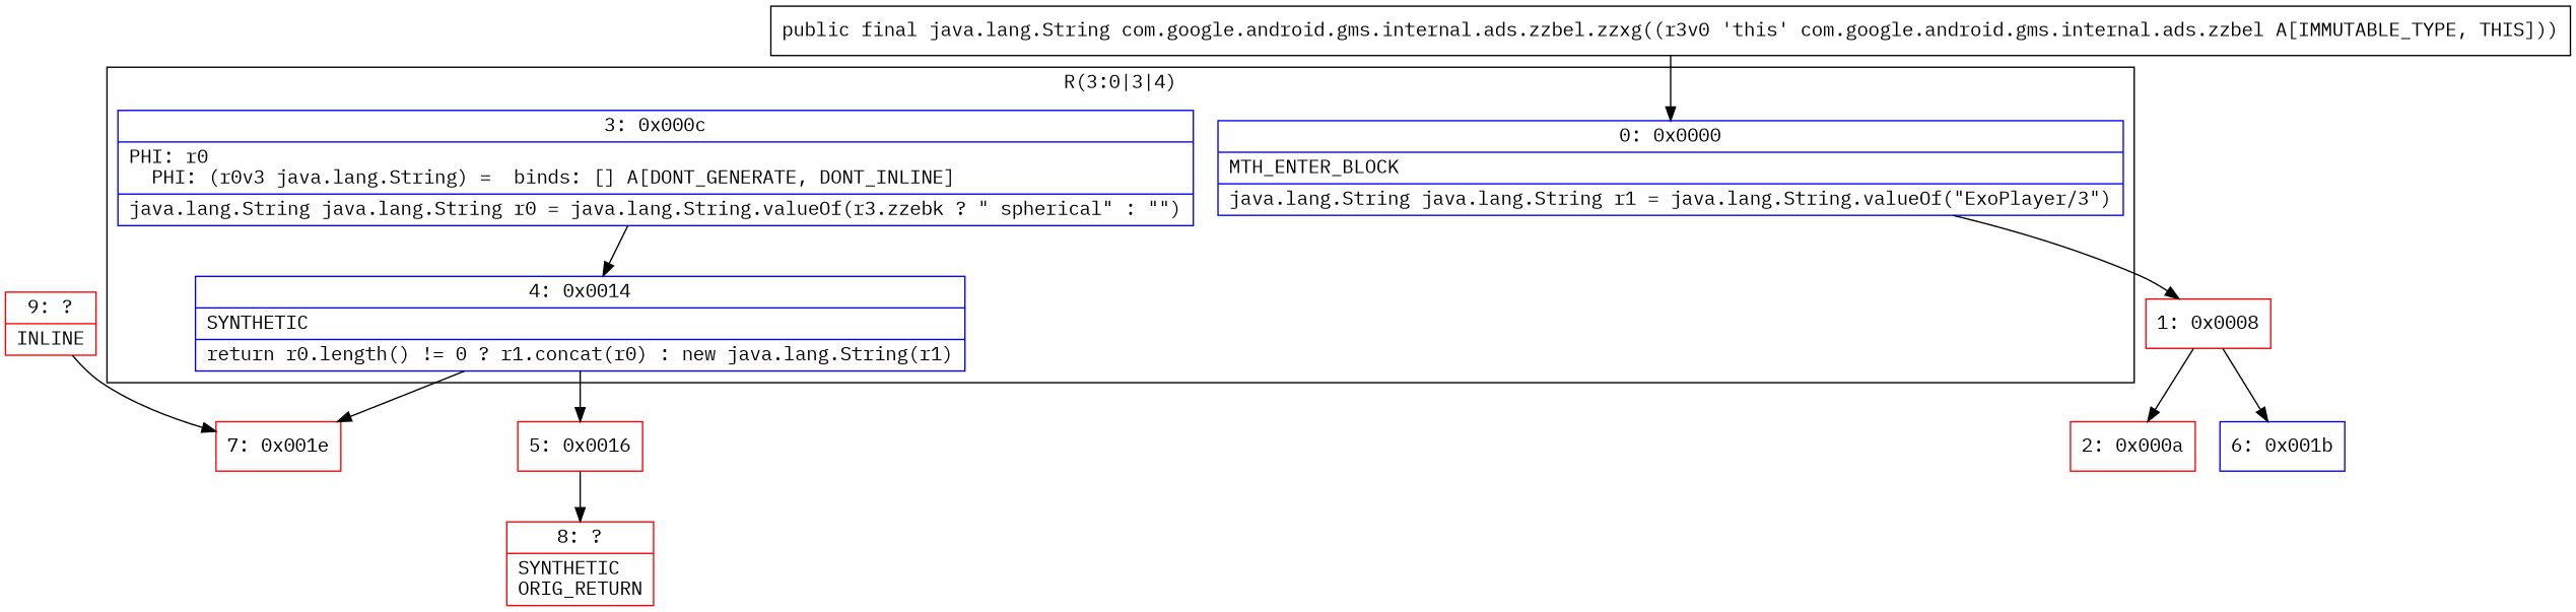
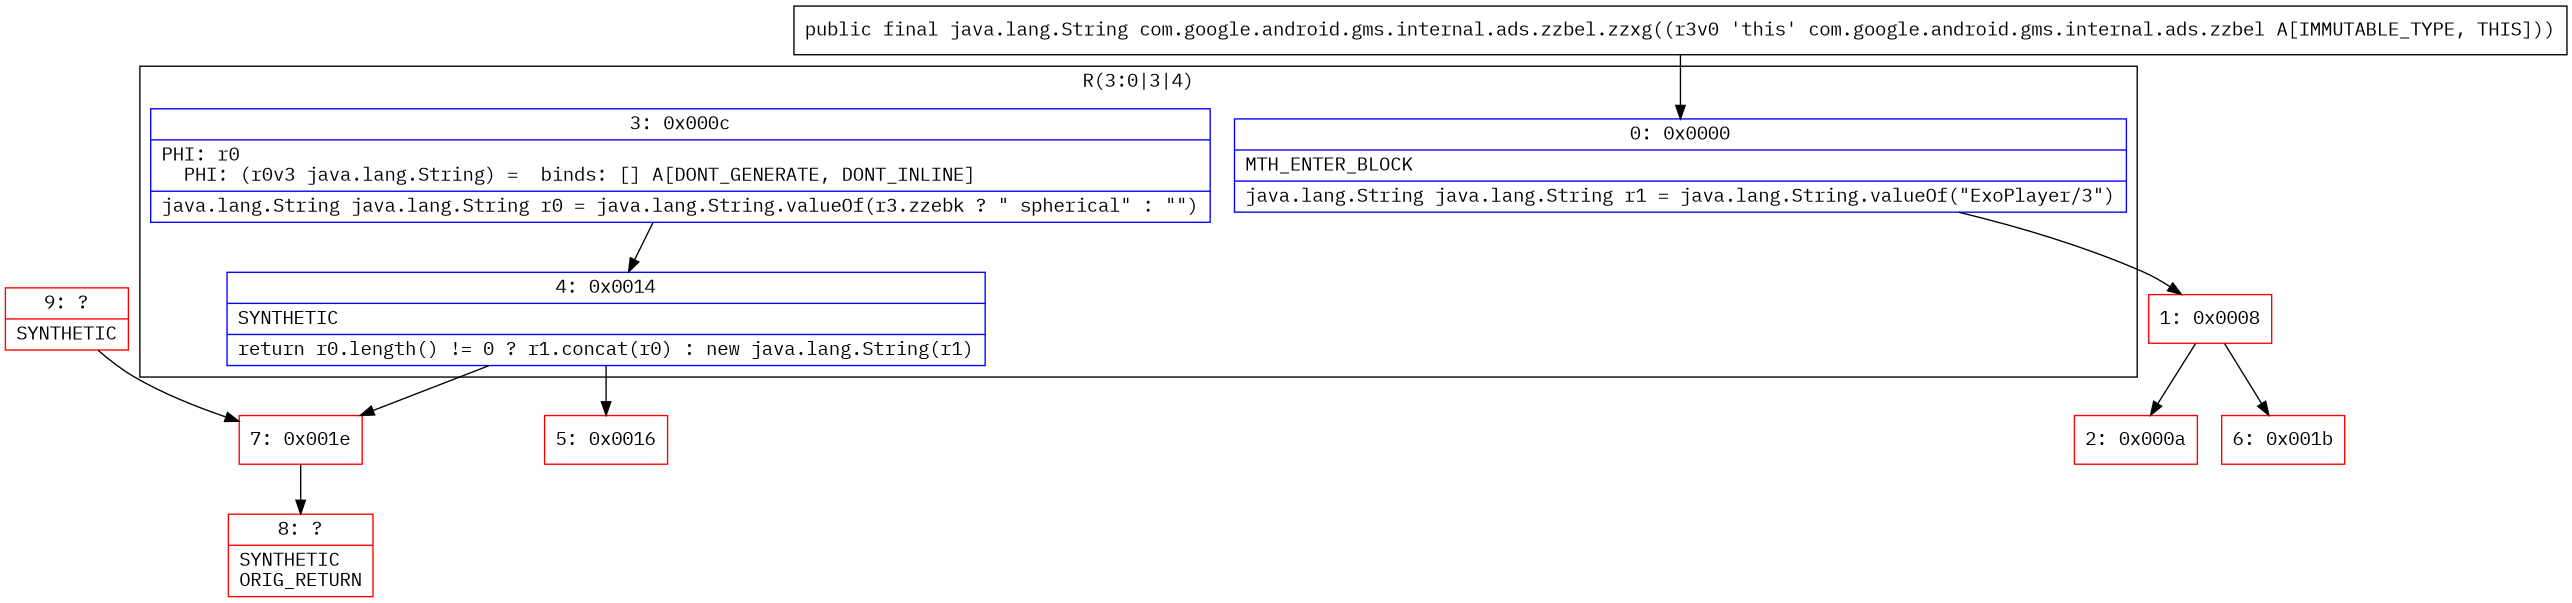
  digraph {
    fontname="IBM Plex Mono"
    node [color=red fontname="IBM Plex Mono" shape=record]
    edge [fontname="IBM Plex Mono"]
    n1 [color=blue label="{0\:\ 0x0000|MTH_ENTER_BLOCK\l|java.lang.String java.lang.String r1 = java.lang.String.valueOf(\"ExoPlayer\/3\")\l}"]
    n2 [color=blue label="{3\:\ 0x000c|PHI: r0 \l  PHI: (r0v3 java.lang.String) =  binds: [] A[DONT_GENERATE, DONT_INLINE]\l|java.lang.String java.lang.String r0 = java.lang.String.valueOf(r3.zzebk ? \" spherical\" : \"\")\l}"]
    n3 [color=blue label="{4\:\ 0x0014|SYNTHETIC\l|return r0.length() != 0 ? r1.concat(r0) : new java.lang.String(r1)\l}"]
    n4 [label="{1\:\ 0x0008}"]
    n5 [label="{5\:\ 0x0016}"]
    n6 [label="{7\:\ 0x001e}"]
    n7 [label="{2\:\ 0x000a}"]
-   n8 [color=blue label="{6\:\ 0x001b}"]
+   n8 [label="{6\:\ 0x001b}"]
    n9 [label="{8\:\ ?|SYNTHETIC\lORIG_RETURN\l}"]
-   n10 [label="{9\:\ ?|INLINE\l}"]
+   n10 [label="{9\:\ ?|SYNTHETIC\l}"]
    n11 [label="{public final java.lang.String com.google.android.gms.internal.ads.zzbel.zzxg((r3v0 'this' com.google.android.gms.internal.ads.zzbel A[IMMUTABLE_TYPE, THIS])) }" color=""]
    subgraph cluster_1 {
      label="R(3:0|3|4)"
      n1
      n2
      n3
    }
    n1 -> n4
    n2 -> n3
    n3 -> n5
    n3 -> n6
    n4 -> n7
    n4 -> n8
-   n5 -> n9
+   n6 -> n9
    n10 -> n6
    n11 -> n1
  }
